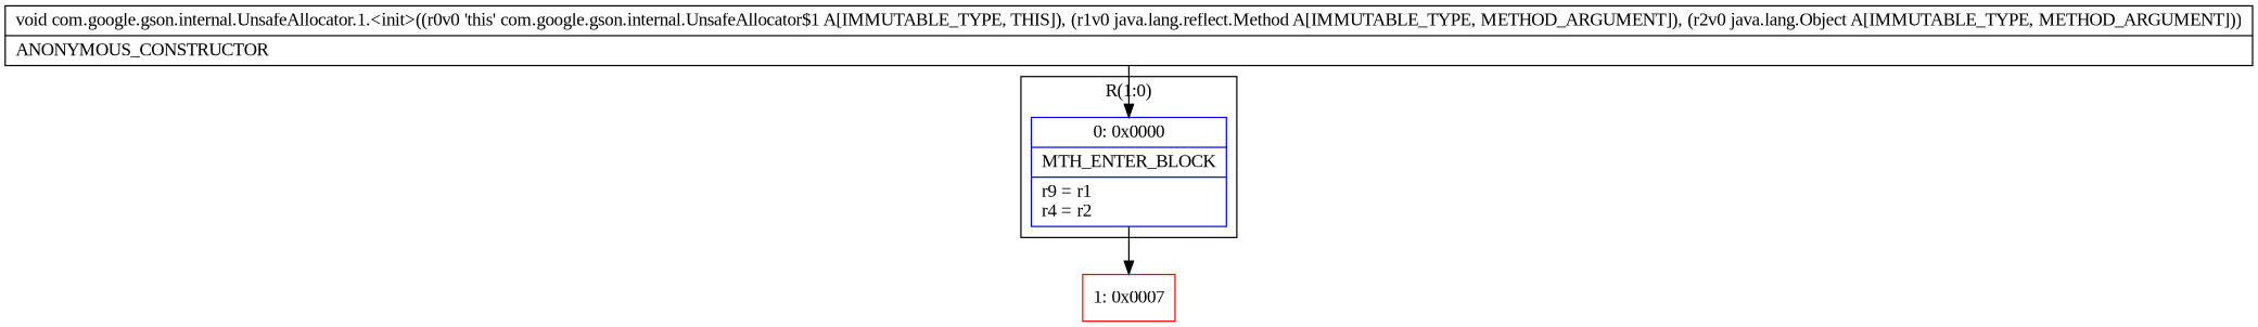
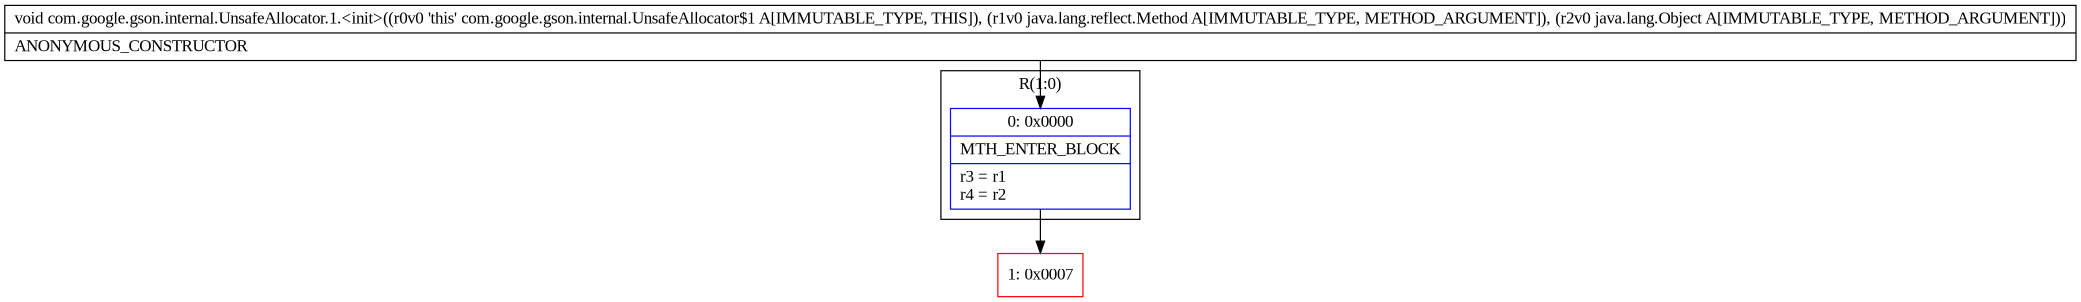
  digraph {
    fontname="Liberation Serif"
    node [shape=record fontname="Liberation Serif"]
    edge [fontname="Liberation Serif"]
-   n1 [color=blue label="{0\:\ 0x0000|MTH_ENTER_BLOCK\l|r9 = r1\lr4 = r2\l}"]
+   n1 [color=blue label="{0\:\ 0x0000|MTH_ENTER_BLOCK\l|r3 = r1\lr4 = r2\l}"]
    n2 [color=red label="{1\:\ 0x0007}"]
    n3 [label="{void com.google.gson.internal.UnsafeAllocator.1.\<init\>((r0v0 'this' com.google.gson.internal.UnsafeAllocator$1 A[IMMUTABLE_TYPE, THIS]), (r1v0 java.lang.reflect.Method A[IMMUTABLE_TYPE, METHOD_ARGUMENT]), (r2v0 java.lang.Object A[IMMUTABLE_TYPE, METHOD_ARGUMENT]))  | ANONYMOUS_CONSTRUCTOR\l}"]
    subgraph cluster_1 {
      label="R(1:0)"
      n1
    }
    n1 -> n2
    n3 -> n1
  }
